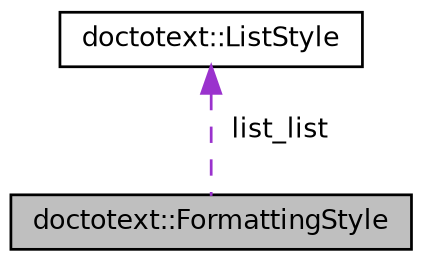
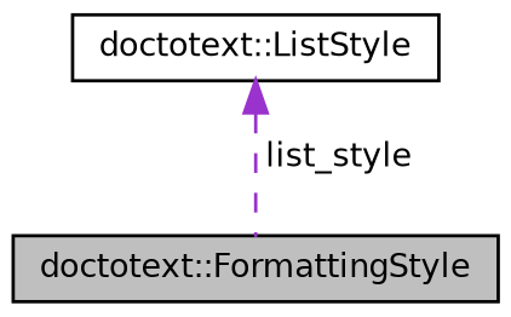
  digraph {
    node [color=black fontname=Helvetica fontsize=10 shape=record style=filled]
    n1 [fillcolor=grey75 fontcolor=black height=0.2 label="doctotext::FormattingStyle" width=0.4]
    n2 [fillcolor=white height=0.2 label="doctotext::ListStyle" width=0.4]
-   n2 -> n1 [color=darkorchid3 dir=back fontname=Helvetica fontsize=10 label=" list_list" labelfontname=Helvetica labelfontsize=10 style=dashed]
+   n2 -> n1 [color=darkorchid3 dir=back fontname=Helvetica fontsize=10 label=" list_style" labelfontname=Helvetica labelfontsize=10 style=dashed]
  }
